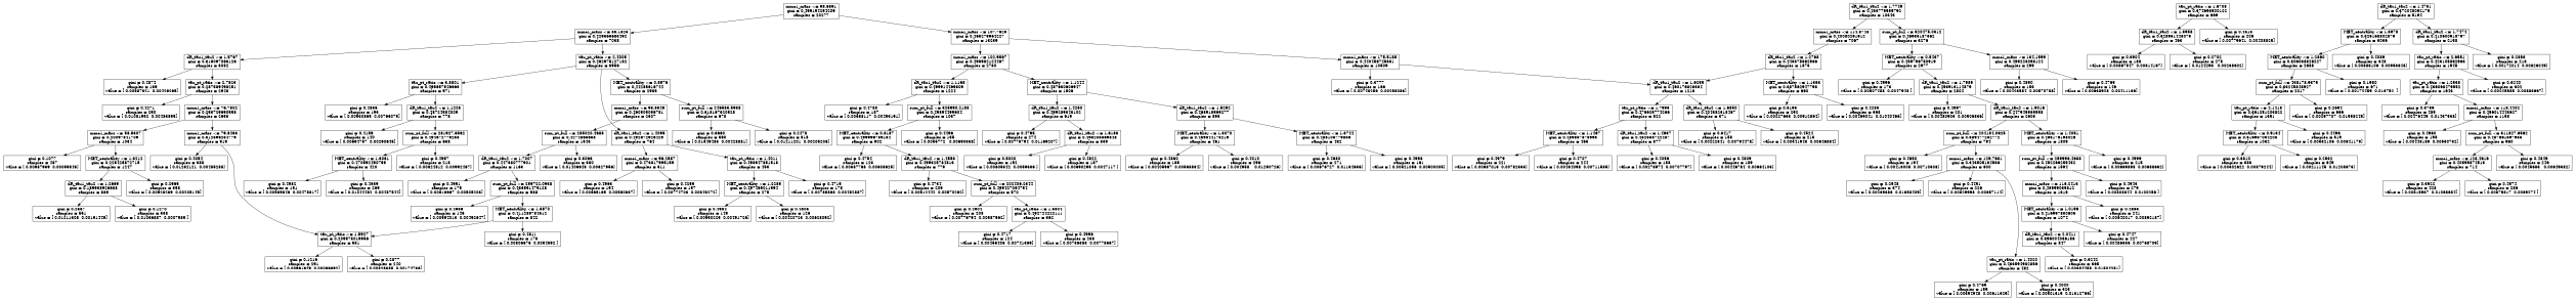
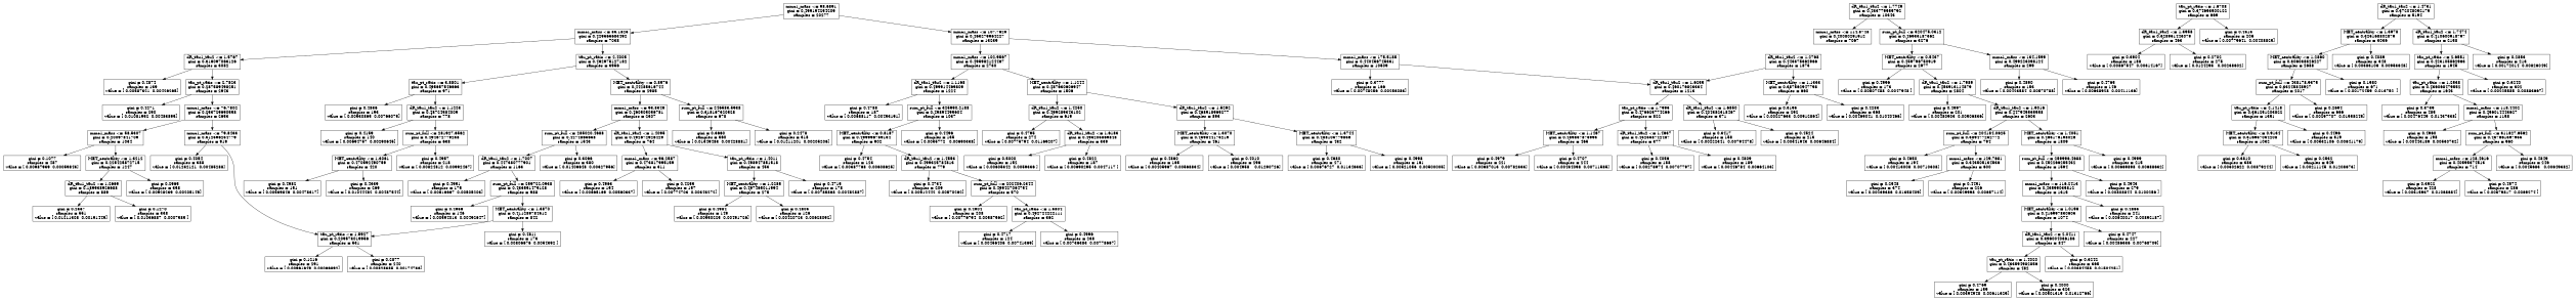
  digraph {
    node [shape=box]
    n1 [label="mmc1_mass <= 98.6891\ngini = 0.499194254209\nsamples = 20277"]
    n2 [label="mmc1_mass <= 83.1825\ngini = 0.429565683492\nsamples = 7038"]
    n3 [label="mmc1_mass <= 107.7629\ngini = 0.463279964227\nsamples = 13239"]
    n4 [label="dR_tau1_tau2 <= 1.5767\ngini = 0.316097063126\nsamples = 3082"]
    n5 [label="tau_pt_ratio <= 2.4005\ngini = 0.462975127182\nsamples = 3956"]
    n6 [label="mmc1_mass <= 102.9567\ngini = 0.495982124467\nsamples = 2730"]
    n7 [label="mmc1_mass <= 175.5185\ngini = 0.440456745331\nsamples = 10509"]
    n8 [label="tau_pt_ratio <= 2.7823\ngini = 0.287589498251\nsamples = 2943"]
    n9 [label="gini = 0.4874\nsamples = 139\nvalue = [ 0.00587321  0.00426265]"]
    n10 [label="MET_centrality <= 0.8576\ngini = 0.44285616744\nsamples = 2985"]
    n11 [label="tau_pt_ratio <= 3.8801\ngini = 0.495657546663\nsamples = 971"]
    n12 [label="mmc1_mass <= 76.7802\ngini = 0.253729690558\nsamples = 2653"]
    n13 [label="gini = 0.4271\nsamples = 290\nvalue = [ 0.01081952  0.00483895]"]
    n14 [label="mmc1_mass <= 58.5307\ngini = 0.20097841709\nsamples = 1034"]
    n15 [label="mmc1_mass <= 79.8433\ngini = 0.312596254779\nsamples = 919"]
    n16 [label="gini = 0.1077\nsamples = 487\nvalue = [ 0.00987939  0.00059843]"]
    n17 [label="MET_centrality <= 1.3212\ngini = 0.225425872715\nsamples = 1247"]
    n18 [label="gini = 0.4054\nsamples = 388\nvalue = [ 0.01232121  0.00485288]"]
    n19 [label="tau_pt_ratio <= 1.5927\ngini = 0.209573019956\nsamples = 531"]
    n20 [label="dR_tau1_tau2 <= 1.2669\ngini = 0.189938926688\nsamples = 889"]
    n21 [label="gini = 0.2965\nsamples = 358\nvalue = [ 0.00928239  0.00205149]"]
    n22 [label="gini = 0.2357\nsamples = 551\nvalue = [ 0.01211308  0.00191449]"]
    n23 [label="gini = 0.1270\nsamples = 338\nvalue = [ 0.01036887  0.0007585 ]"]
    n24 [label="gini = 0.1216\nsamples = 291\nvalue = [ 0.00961649  0.00066892]"]
    n25 [label="gini = 0.2877\nsamples = 240\nvalue = [ 0.00828385  0.00174736]"]
    n26 [label="sum_pt_full <= 246583.5938\ngini = 0.318167320528\nsamples = 678"]
    n27 [label="mmc1_mass <= 93.8349\ngini = 0.460505056781\nsamples = 2307"]
    n28 [label="dR_tau1_tau2 <= 1.1223\ngini = 0.48724584009\nsamples = 778"]
    n29 [label="gini = 0.4836\nsamples = 193\nvalue = [ 0.00530865  0.00766075]"]
    n30 [label="gini = 0.2478\nsamples = 318\nvalue = [ 0.01211201  0.00205206]"]
    n31 [label="gini = 0.3660\nsamples = 360\nvalue = [ 0.01349483  0.00428881]"]
    n32 [label="sum_pt_full <= 285020.4688\ngini = 0.4274865658\nsamples = 1543"]
    n33 [label="dR_tau1_tau2 <= 1.4095\ngini = 0.492672926429\nsamples = 764"]
    n34 [label="dR_tau1_tau2 <= 1.7007\ngini = 0.447380777901\nsamples = 1163"]
    n35 [label="gini = 0.3066\nsamples = 380\nvalue = [ 0.01406648  0.00327956]"]
    n36 [label="mmc1_mass <= 96.2587\ngini = 0.473817995159\nsamples = 311"]
    n37 [label="tau_pt_ratio <= 1.4011\ngini = 0.498947851518\nsamples = 453"]
    n38 [label="sum_pt_full <= 259722.0938\ngini = 0.433551475128\nsamples = 988"]
    n39 [label="gini = 0.4951\nsamples = 175\nvalue = [ 0.00616667  0.00505203]"]
    n40 [label="MET_centrality <= 1.3870\ngini = 0.411289784512\nsamples = 842"]
    n41 [label="gini = 0.4956\nsamples = 146\nvalue = [ 0.00594013  0.00492647]"]
    n42 [label="gini = 0.4811\nsamples = 173\nvalue = [ 0.00806676  0.0054392 ]"]
    n43 [label="tau_pt_ratio <= 1.6708\ngini = 0.374653500122\nsamples = 669"]
    n44 [label="dR_tau1_tau2 <= 1.3958\ngini = 0.328951443079\nsamples = 463"]
    n45 [label="gini = 0.4513\nsamples = 206\nvalue = [ 0.00779641  0.00408825]"]
    n46 [label="gini = 0.3904\nsamples = 188\nvalue = [ 0.00867547  0.00314167]"]
    n47 [label="gini = 0.2702\nsamples = 275\nvalue = [ 0.0124293   0.00238602]"]
    n48 [label="gini = 0.4255\nsamples = 157\nvalue = [ 0.00774703  0.00343272]"]
    n49 [label="gini = 0.4963\nsamples = 154\nvalue = [ 0.00665169  0.00560337]"]
    n50 [label="gini = 0.4715\nsamples = 178\nvalue = [ 0.00785868  0.00482887]"]
    n51 [label="MET_centrality <= 1.2285\ngini = 0.497465011994\nsamples = 275"]
    n52 [label="gini = 0.4805\nsamples = 126\nvalue = [ 0.00420723  0.00628092]"]
    n53 [label="gini = 0.4984\nsamples = 149\nvalue = [ 0.00550225  0.00491726]"]
    n54 [label="gini = 0.4159\nsamples = 140\nvalue = [ 0.00694757  0.00290645]"]
    n55 [label="sum_pt_full <= 281927.6562\ngini = 0.494672779238\nsamples = 638"]
    n56 [label="MET_centrality <= 1.3061\ngini = 0.470592490759\nsamples = 420"]
    n57 [label="gini = 0.4957\nsamples = 218\nvalue = [ 0.00824812  0.00992467]"]
    n58 [label="gini = 0.4339\nsamples = 269\nvalue = [ 0.01044482  0.00487544]"]
    n59 [label="gini = 0.4982\nsamples = 151\nvalue = [ 0.00539846  0.00478317]"]
    n60 [label="dR_tau1_tau2 <= 1.1168\ngini = 0.499914469809\nsamples = 1224"]
    n61 [label="MET_centrality <= 1.1244\ngini = 0.487630606947\nsamples = 1506"]
    n62 [label="gini = 0.3777\nsamples = 166\nvalue = [ 0.00748256  0.00253083]"]
    n63 [label="dR_tau1_tau2 <= 1.6255\ngini = 0.460176823334\nsamples = 1213"]
    n64 [label="gini = 0.4788\nsamples = 187\nvalue = [ 0.00688117  0.00453191]"]
    n65 [label="sum_pt_full <= 325990.2188\ngini = 0.49894495604\nsamples = 1037"]
    n66 [label="dR_tau1_tau2 <= 1.4250\ngini = 0.499289343102\nsamples = 619"]
    n67 [label="dR_tau1_tau2 <= 1.5292\ngini = 0.468918965277\nsamples = 893"]
    n68 [label="MET_centrality <= 0.8187\ngini = 0.499996759134\nsamples = 902"]
    n69 [label="gini = 0.4496\nsamples = 135\nvalue = [ 0.0035772   0.00690338]"]
    n70 [label="gini = 0.4754\nsamples = 123\nvalue = [ 0.00387768  0.00608625]"]
    n71 [label="dR_tau1_tau2 <= 1.4553\ngini = 0.499325784813\nsamples = 779"]
    n72 [label="gini = 0.4734\nsamples = 209\nvalue = [ 0.00912442  0.00570262]"]
    n73 [label="sum_pt_full <= 202406.2344\ngini = 0.499427064754\nsamples = 570"]
    n74 [label="gini = 0.4904\nsamples = 208\nvalue = [ 0.00776794  0.00587562]"]
    n75 [label="tau_pt_ratio <= 1.5804\ngini = 0.492724222111\nsamples = 362"]
    n76 [label="gini = 0.4717\nsamples = 124\nvalue = [ 0.00456406  0.00741369]"]
    n77 [label="gini = 0.4996\nsamples = 238\nvalue = [ 0.00736383  0.00778667]"]
    n78 [label="gini = 0.4795\nsamples = 274\nvalue = [ 0.00775794  0.01169207]"]
    n79 [label="dR_tau1_tau2 <= 1.6183\ngini = 0.495205869848\nsamples = 339"]
    n80 [label="MET_centrality <= 1.3070\ngini = 0.439844173219\nsamples = 461"]
    n81 [label="MET_centrality <= 1.3744\ngini = 0.488105779856\nsamples = 432"]
    n82 [label="gini = 0.5000\nsamples = 152\nvalue = [ 0.00605342  0.0059336 ]"]
    n83 [label="gini = 0.4822\nsamples = 187\nvalue = [ 0.00690295  0.0047117 ]"]
    n84 [label="gini = 0.4860\nsamples = 165\nvalue = [ 0.00405967  0.00568834]"]
    n85 [label="gini = 0.4010\nsamples = 296\nvalue = [ 0.004958    0.01290726]"]
    n86 [label="gini = 0.4680\nsamples = 271\nvalue = [ 0.00676727  0.01134636]"]
    n87 [label="gini = 0.4998\nsamples = 161\nvalue = [ 0.00521056  0.00500005]"]
    n88 [label="dR_tau1_tau2 <= 1.7749\ngini = 0.433779555792\nsamples = 10343"]
    n89 [label="mmc1_mass <= 114.8748\ngini = 0.40080291912\nsamples = 7067"]
    n90 [label="sum_pt_full <= 320475.0312\ngini = 0.46933187362\nsamples = 3276"]
    n91 [label="dR_tau1_tau2 <= 1.2768\ngini = 0.443375362966\nsamples = 1873"]
    n92 [label="MET_centrality <= 0.5437\ngini = 0.459796750919\nsamples = 2977"]
    n93 [label="mmc1_mass <= 134.1599\ngini = 0.499223098124\nsamples = 299"]
    n94 [label="MET_centrality <= 1.1333\ngini = 0.387562947798\nsamples = 660"]
    n95 [label="dR_tau1_tau2 <= 1.4731\ngini = 0.372048052179\nsamples = 5194"]
    n96 [label="MET_centrality <= 1.3978\ngini = 0.325168802879\nsamples = 3036"]
    n97 [label="dR_tau1_tau2 <= 1.7474\ngini = 0.410600918797\nsamples = 2158"]
    n98 [label="gini = 0.3195\nsamples = 292\nvalue = [ 0.00227633  0.00912864]"]
    n99 [label="gini = 0.4283\nsamples = 368\nvalue = [ 0.00469041  0.01040466]"]
    n100 [label="tau_pt_ratio <= 1.7995\ngini = 0.476625774266\nsamples = 822"]
    n101 [label="dR_tau1_tau2 <= 1.6850\ngini = 0.404382318467\nsamples = 371"]
    n102 [label="MET_centrality <= 1.1467\ngini = 0.489837873993\nsamples = 465"]
    n103 [label="dR_tau1_tau2 <= 1.4637\ngini = 0.452558742487\nsamples = 377"]
    n104 [label="gini = 0.3417\nsamples = 158\nvalue = [ 0.00222341  0.00794478]"]
    n105 [label="gini = 0.4524\nsamples = 213\nvalue = [ 0.00341943  0.00646884]"]
    n106 [label="gini = 0.4979\nsamples = 221\nvalue = [ 0.00687013  0.00782333]"]
    n107 [label="gini = 0.4707\nsamples = 244\nvalue = [ 0.00434098  0.00711585]"]
    n108 [label="gini = 0.4056\nsamples = 188\nvalue = [ 0.00278974  0.00707797]"]
    n109 [label="gini = 0.4809\nsamples = 189\nvalue = [ 0.00446784  0.00664103]"]
    n110 [label="MET_centrality <= 1.2860\ngini = 0.306038326227\nsamples = 2688"]
    n111 [label="gini = 0.4089\nsamples = 348\nvalue = [ 0.00383106  0.00953648]"]
    n112 [label="tau_pt_ratio <= 2.6551\ngini = 0.423105862963\nsamples = 1945"]
    n113 [label="gini = 0.2853\nsamples = 213\nvalue = [ 0.00172014  0.00826049]"]
    n114 [label="sum_pt_full <= 438178.9375\ngini = 0.33245848927\nsamples = 2017"]
    n115 [label="gini = 0.1980\nsamples = 671\nvalue = [ 0.00172459  0.013752  ]"]
    n116 [label="tau_pt_ratio <= 2.1418\ngini = 0.361251203822\nsamples = 1351"]
    n117 [label="gini = 0.2694\nsamples = 666\nvalue = [ 0.00297707  0.01558245]"]
    n118 [label="MET_centrality <= 0.9134\ngini = 0.316957034208\nsamples = 1032"]
    n119 [label="gini = 0.4496\nsamples = 319\nvalue = [ 0.00332106  0.00641179]"]
    n120 [label="gini = 0.3810\nsamples = 383\nvalue = [ 0.00302622  0.00879244]"]
    n121 [label="gini = 0.2532\nsamples = 649\nvalue = [ 0.00211145  0.01208673]"]
    n122 [label="tau_pt_ratio <= 1.2538\ngini = 0.436068479552\nsamples = 1643"]
    n123 [label="gini = 0.3240\nsamples = 302\nvalue = [ 0.00225585  0.00883667]"]
    n124 [label="gini = 0.3739\nsamples = 485\nvalue = [ 0.00476449  0.01437538]"]
    n125 [label="mmc1_mass <= 118.4402\ngini = 0.456014443627\nsamples = 1158"]
    n126 [label="gini = 0.4960\nsamples = 198\nvalue = [ 0.00443189  0.00530732]"]
    n127 [label="sum_pt_full <= 311827.6562\ngini = 0.437661397955\nsamples = 960"]
    n128 [label="mmc1_mass <= 128.4616\ngini = 0.40595374513\nsamples = 714"]
    n129 [label="gini = 0.4849\nsamples = 246\nvalue = [ 0.0045683   0.00649382]"]
    n130 [label="gini = 0.3522\nsamples = 428\nvalue = [ 0.00315937  0.01068684]"]
    n131 [label="gini = 0.4574\nsamples = 286\nvalue = [ 0.00379817  0.0069274 ]"]
    n132 [label="gini = 0.4996\nsamples = 173\nvalue = [ 0.00507488  0.0047948 ]"]
    n133 [label="dR_tau1_tau2 <= 1.7989\ngini = 0.453913114879\nsamples = 2804"]
    n134 [label="gini = 0.4890\nsamples = 153\nvalue = [ 0.00423584  0.00570788]"]
    n135 [label="gini = 0.4765\nsamples = 146\nvalue = [ 0.00638928  0.00411136]"]
    n136 [label="gini = 0.4997\nsamples = 201\nvalue = [ 0.00480903  0.00506836]"]
    n137 [label="dR_tau1_tau2 <= 1.9016\ngini = 0.447945535558\nsamples = 2603"]
    n138 [label="sum_pt_full <= 204184.0625\ngini = 0.389477252772\nsamples = 794"]
    n139 [label="MET_centrality <= 1.4051\ngini = 0.463176198026\nsamples = 1809"]
    n140 [label="gini = 0.4650\nsamples = 194\nvalue = [ 0.00413008  0.00710308]"]
    n141 [label="mmc1_mass <= 129.7681\ngini = 0.343505134536\nsamples = 600"]
    n142 [label="sum_pt_full <= 259996.4688\ngini = 0.452266255432\nsamples = 1594"]
    n143 [label="gini = 0.4999\nsamples = 215\nvalue = [ 0.00669898  0.00688632]"]
    n144 [label="gini = 0.2548\nsamples = 374\nvalue = [ 0.00239386  0.01358409]"]
    n145 [label="gini = 0.4451\nsamples = 226\nvalue = [ 0.00329998  0.00657114]"]
    n146 [label="mmc1_mass <= 116.2413\ngini = 0.43599035812\nsamples = 1315"]
    n147 [label="gini = 0.4943\nsamples = 279\nvalue = [ 0.00808844  0.0100256 ]"]
    n148 [label="gini = 0.4865\nsamples = 241\nvalue = [ 0.00640017  0.00892187]"]
    n149 [label="MET_centrality <= 1.0196\ngini = 0.416997830605\nsamples = 1074"]
    n150 [label="gini = 0.4747\nsamples = 227\nvalue = [ 0.00486336  0.00768709]"]
    n151 [label="dR_tau1_tau2 <= 2.0411\ngini = 0.396004036186\nsamples = 847"]
    n152 [label="gini = 0.3242\nsamples = 365\nvalue = [ 0.00384455  0.01504251]"]
    n153 [label="tau_pt_ratio <= 1.4020\ngini = 0.433594982856\nsamples = 482"]
    n154 [label="gini = 0.4769\nsamples = 159\nvalue = [ 0.00394948  0.00611329]"]
    n155 [label="gini = 0.4000\nsamples = 323\nvalue = [ 0.00501319  0.01312766]"]
    n1 -> n2
    n1 -> n3
    n2 -> n4
    n2 -> n5
    n3 -> n6
    n3 -> n7
    n4 -> n8
    n4 -> n9
    n5 -> n10
    n5 -> n11
    n6 -> n60
    n6 -> n61
    n7 -> n62
    n7 -> n63
    n8 -> n12
    n8 -> n13
    n10 -> n26
    n10 -> n27
    n11 -> n28
    n11 -> n29
    n12 -> n14
    n12 -> n15
    n14 -> n16
    n14 -> n17
    n15 -> n18
    n15 -> n19
    n17 -> n20
    n17 -> n21
    n19 -> n24
    n19 -> n25
    n20 -> n22
    n20 -> n23
    n26 -> n30
    n26 -> n31
    n27 -> n32
-   n5 -> n33
+   n27 -> n33
    n28 -> n54
    n28 -> n55
    n32 -> n34
    n32 -> n35
    n33 -> n36
    n33 -> n37
    n34 -> n38
    n34 -> n39
    n36 -> n48
    n36 -> n49
    n37 -> n50
    n37 -> n51
    n38 -> n40
    n38 -> n41
    n40 -> n19
    n40 -> n42
    n43 -> n44
    n43 -> n45
    n44 -> n46
    n44 -> n47
    n51 -> n52
    n51 -> n53
    n55 -> n56
    n55 -> n57
    n56 -> n58
    n56 -> n59
    n60 -> n64
    n60 -> n65
    n61 -> n66
    n61 -> n67
    n63 -> n100
    n63 -> n101
    n65 -> n68
    n65 -> n69
    n66 -> n78
    n66 -> n79
    n67 -> n80
    n67 -> n81
    n68 -> n70
    n68 -> n71
    n71 -> n72
    n71 -> n73
    n73 -> n74
    n73 -> n75
    n75 -> n76
    n75 -> n77
    n79 -> n82
    n79 -> n83
    n80 -> n84
    n80 -> n85
    n81 -> n86
    n81 -> n87
    n88 -> n89
    n88 -> n90
-   n89 -> n91
    n90 -> n92
    n90 -> n93
    n91 -> n63
    n91 -> n94
    n92 -> n132
    n92 -> n133
    n93 -> n134
    n93 -> n135
    n94 -> n98
    n94 -> n99
    n95 -> n96
    n95 -> n97
    n96 -> n110
    n96 -> n111
    n97 -> n112
    n97 -> n113
    n100 -> n102
    n100 -> n103
    n101 -> n104
    n101 -> n105
    n102 -> n106
    n102 -> n107
    n103 -> n108
    n103 -> n109
    n110 -> n114
    n110 -> n115
    n112 -> n122
    n112 -> n123
    n114 -> n116
    n114 -> n117
    n116 -> n118
    n116 -> n119
    n118 -> n120
    n118 -> n121
    n122 -> n124
    n122 -> n125
    n125 -> n126
    n125 -> n127
    n127 -> n128
    n127 -> n129
    n128 -> n130
    n128 -> n131
    n133 -> n136
    n133 -> n137
    n137 -> n138
    n137 -> n139
    n138 -> n140
    n138 -> n141
    n139 -> n142
    n139 -> n143
    n141 -> n144
    n141 -> n145
    n142 -> n146
    n142 -> n147
    n146 -> n148
    n146 -> n149
    n149 -> n150
    n149 -> n151
    n151 -> n152
-   n141 -> n153
+   n151 -> n153
    n153 -> n154
    n153 -> n155
  }
